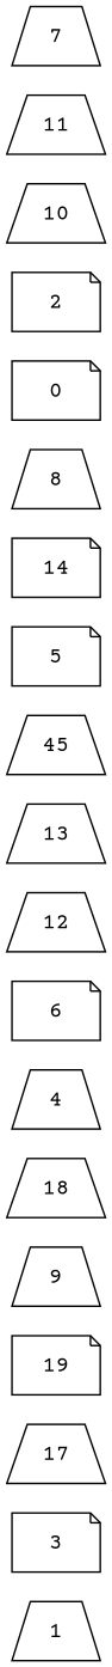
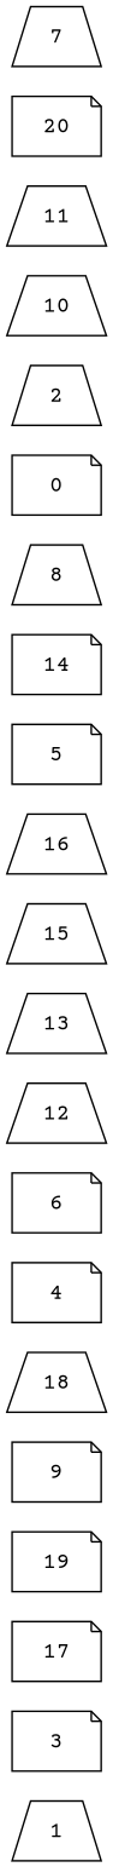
  digraph {
    "Duplicate states"=0
    GraphType=Independent
    "Max states in OPEN"=0
    Modes="120000ms; topo-ordered tasks, ; Pruning: task equivalence, fixed order ready list, ; F-value: ; Optimisation: best schedule length (SL) optimisation on equal, "
    NumberOfTasks=21
    "Pruned using list schedule length"=2571
    "States removed from OPEN"=0
    TargetSystem="Homogeneous-2"
    "Time to schedule (ms)"=214
    "Total idle time"=0
    "Total schedule length"=69
    "Total sequential time"=137
    "Total states created"=6583
    rankdir=LR
    fontname="Courier Prime"
    node ["Finish time"=10 Processor=1 "Start time"=0 Weight=7 shape=trapezium fontname="Courier Prime"]
    1 [Processor=0 Weight=10]
    3 [Weight=10 shape=note]
-   17 ["Finish time"=20 Processor=0 "Start time"=10 Weight=10]
+   17 ["Finish time"=20 Processor=0 "Start time"=10 Weight=10 shape=note]
    19 ["Finish time"=20 "Start time"=10 Weight=10 shape=note]
-   9 ["Finish time"=29 Processor=0 "Start time"=20 Weight=9]
+   9 ["Finish time"=29 Processor=0 "Start time"=20 Weight=9 shape=note]
    18 ["Finish time"=29 "Start time"=20 Weight=9]
-   4 ["Finish time"=37 Processor=0 "Start time"=29 Weight=8]
+   4 ["Finish time"=37 Processor=0 "Start time"=29 Weight=8 shape=note]
    6 ["Finish time"=36 "Start time"=29 shape=note]
    12 ["Finish time"=43 "Start time"=36]
    13 ["Finish time"=44 Processor=0 "Start time"=37]
-   15 ["Finish time"=50 "Start time"=43 label=45]
+   15 ["Finish time"=50 "Start time"=43]
+   16 ["Finish time"=51 Processor=0 "Start time"=44]
    5 ["Finish time"=56 "Start time"=50 Weight=6 shape=note]
    14 ["Finish time"=57 Processor=0 "Start time"=51 Weight=6 shape=note]
    8 ["Finish time"=61 "Start time"=56 Weight=5]
    0 ["Finish time"=61 Processor=0 "Start time"=57 Weight=4 shape=note]
-   2 ["Finish time"=65 Processor=0 "Start time"=61 Weight=4 shape=note]
+   2 ["Finish time"=65 Processor=0 "Start time"=61 Weight=4]
    10 ["Finish time"=64 "Start time"=61 Weight=3]
    11 ["Finish time"=67 "Start time"=64 Weight=3]
+   20 ["Finish time"=68 Processor=0 "Start time"=65 Weight=3 shape=note]
    7 ["Finish time"=69 "Start time"=67 Weight=2]
  }
